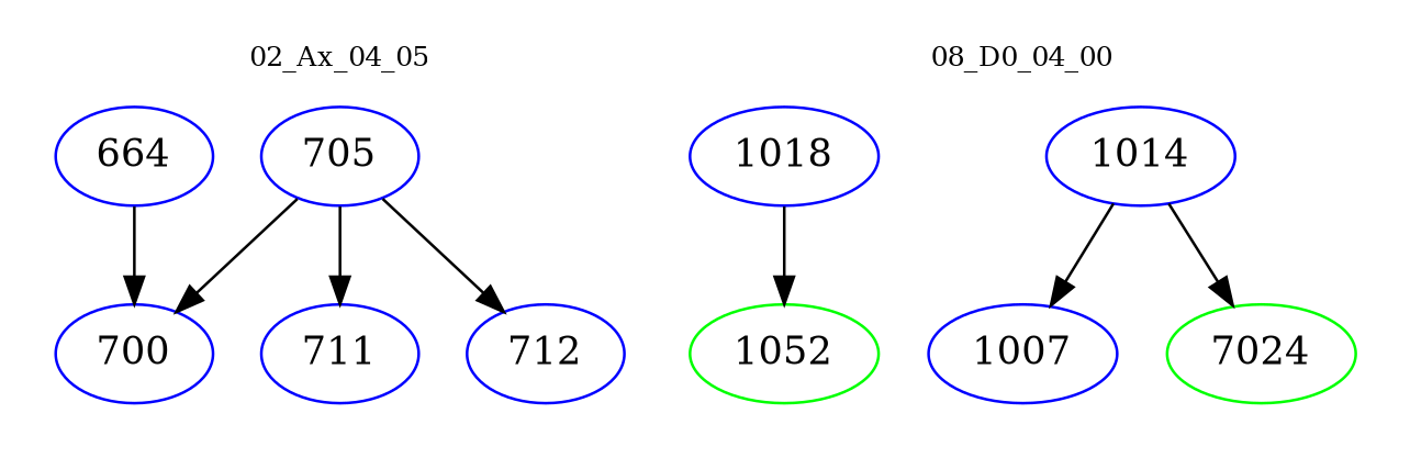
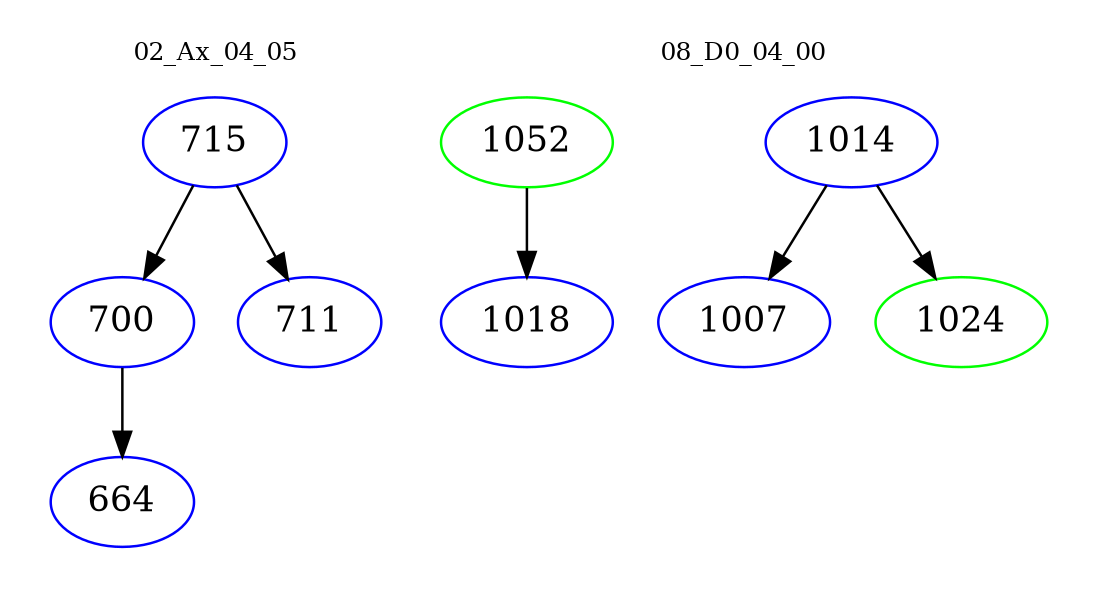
  digraph {
    node [color=blue]
    edge [color=black]
-   n1 [label=705]
+   n1 [label=715]
    n2 [label=700]
    n3 [label=711]
-   n4 [label=712]
    n5 [label=664]
    n6 [label=1014]
    n7 [label=1007]
    n8 [label=1018]
-   n9 [color=green label=7024]
+   n9 [color=green label=1024]
    n10 [color=green label=1052]
    subgraph cluster_1 {
      color=white
      fontsize=10
      label="02_Ax_04_05"
      n1
      n2
      n3
-     n4
      n5
    }
    subgraph cluster_2 {
      color=white
      fontsize=10
      label="08_D0_04_00"
      n6
      n7
      n8
      n9
      n10
    }
    n1 -> n2
    n1 -> n3
-   n1 -> n4
-   n5 -> n2
+   n2 -> n5
    n6 -> n7
    n6 -> n9
-   n8 -> n10
+   n10 -> n8
  }
